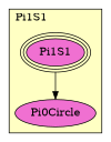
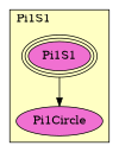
  digraph {
    node [fillcolor="#F070D1" style=filled]
    n1 [label=Pi1S1 peripheries=3]
-   n2 [label=Pi0Circle]
+   n2 [label=Pi1Circle]
    subgraph cluster_1 {
      fillcolor="#FFFFC3"
      label=Pi1S1
      labeljust=l
      style=filled
      n1
      n2
    }
    n1 -> n2
  }
